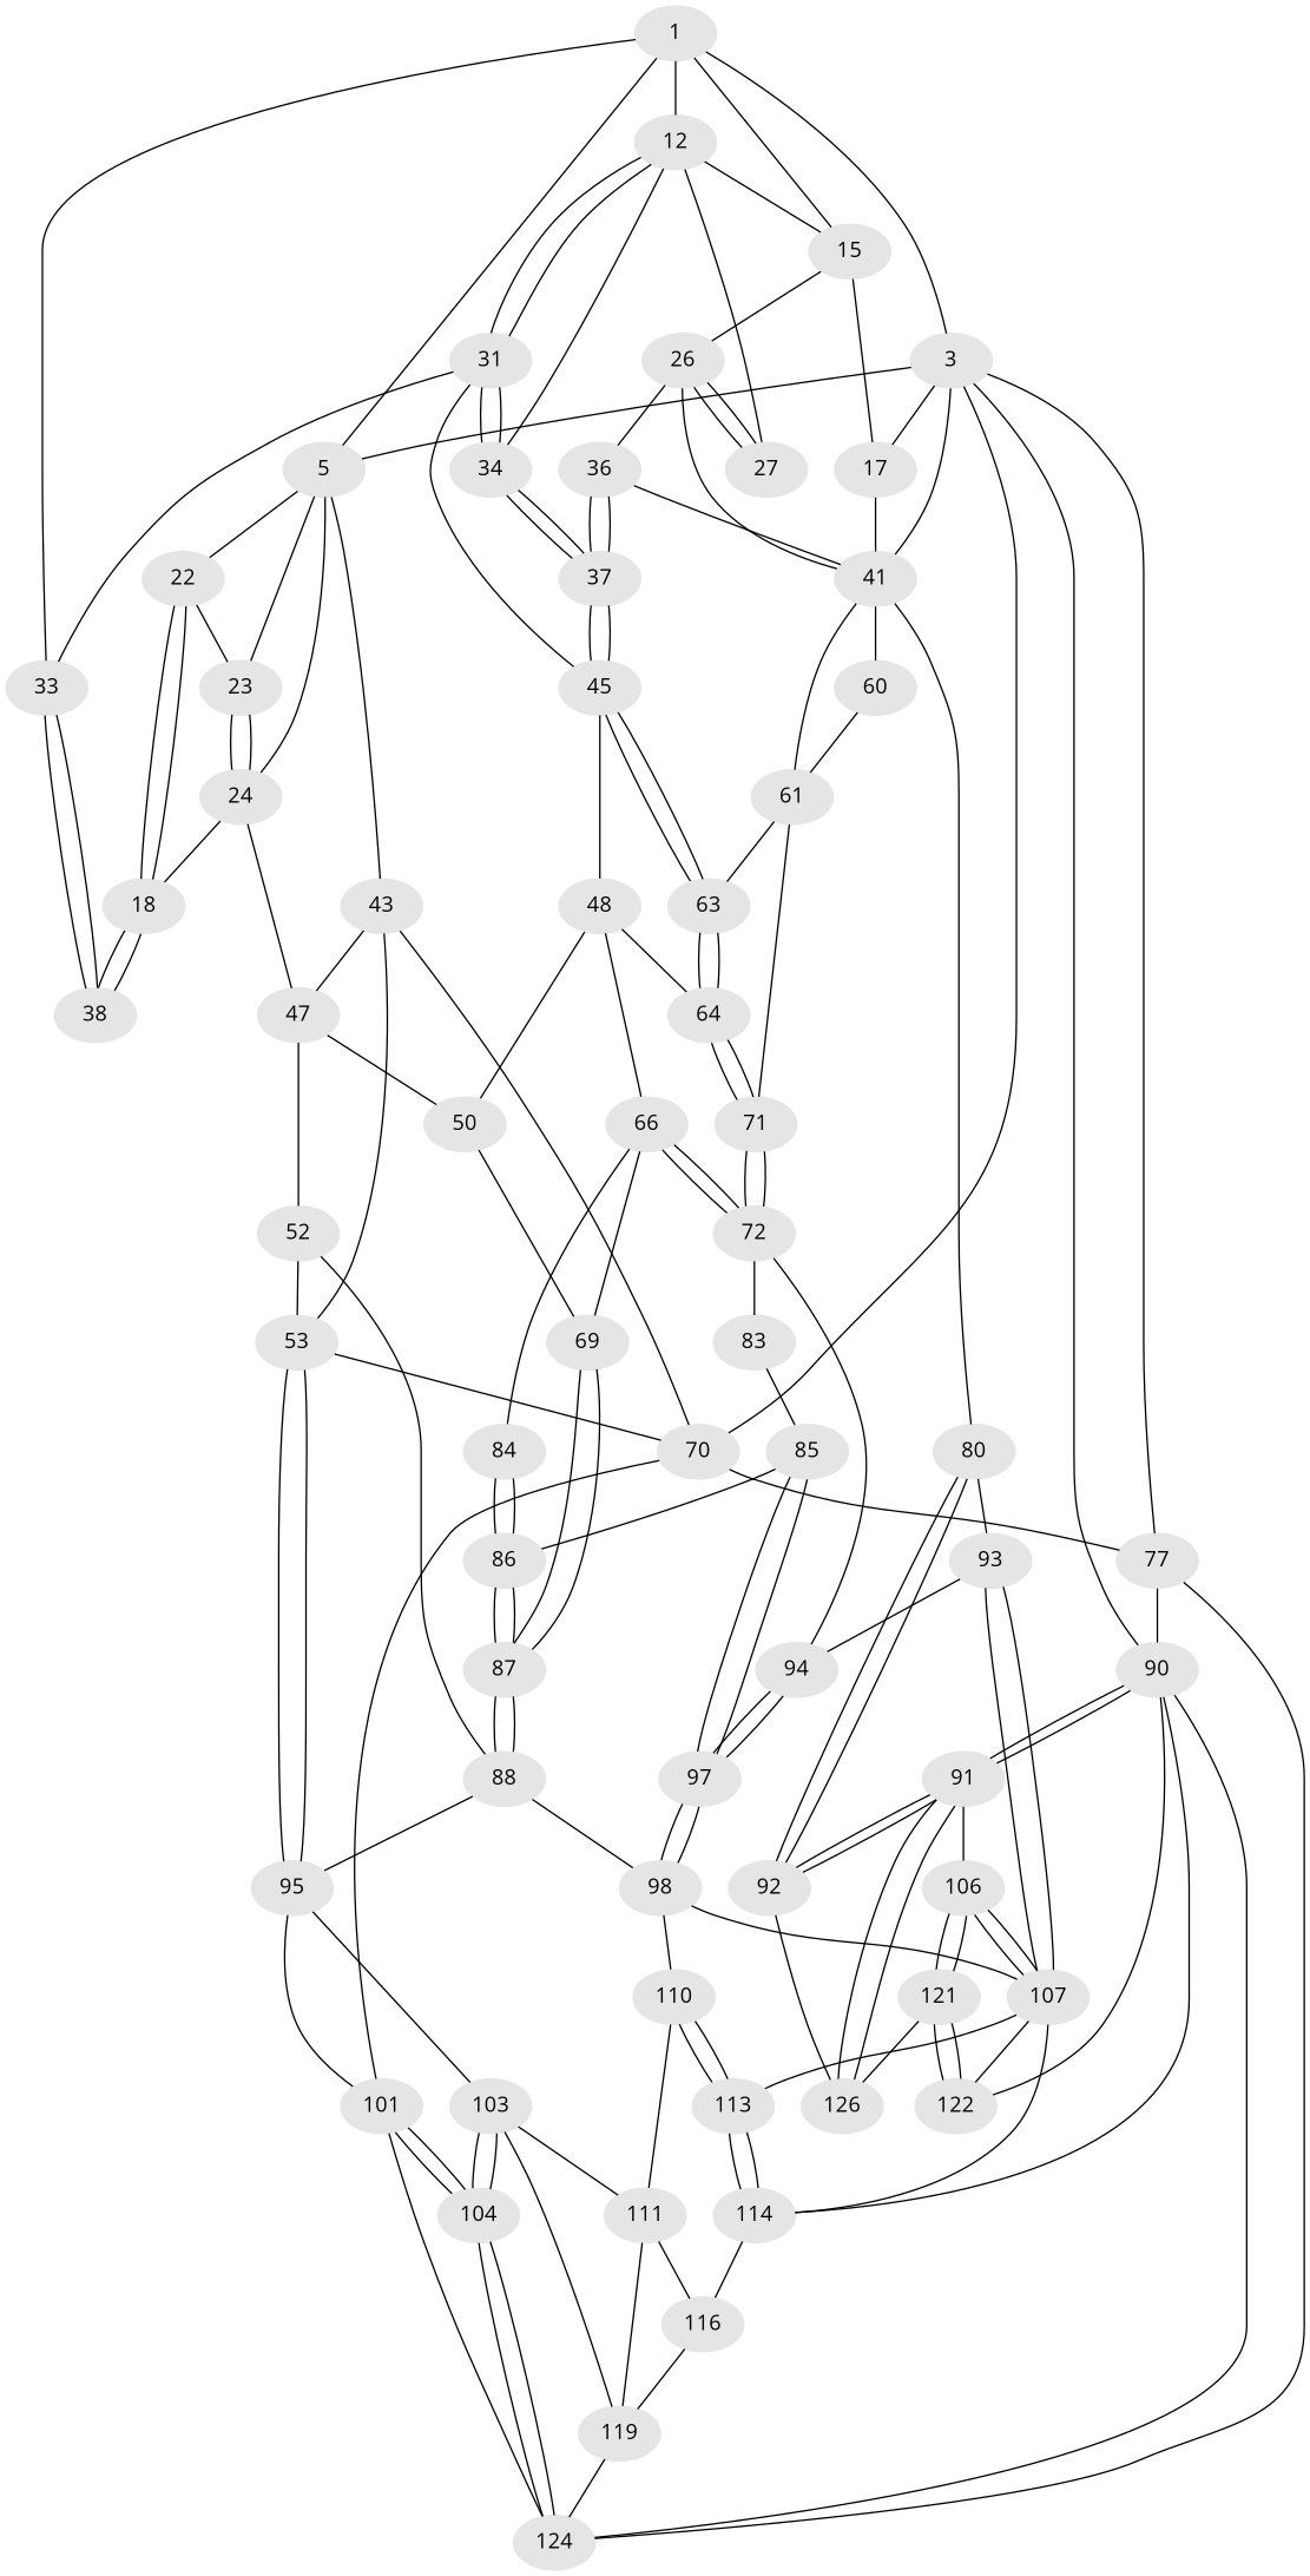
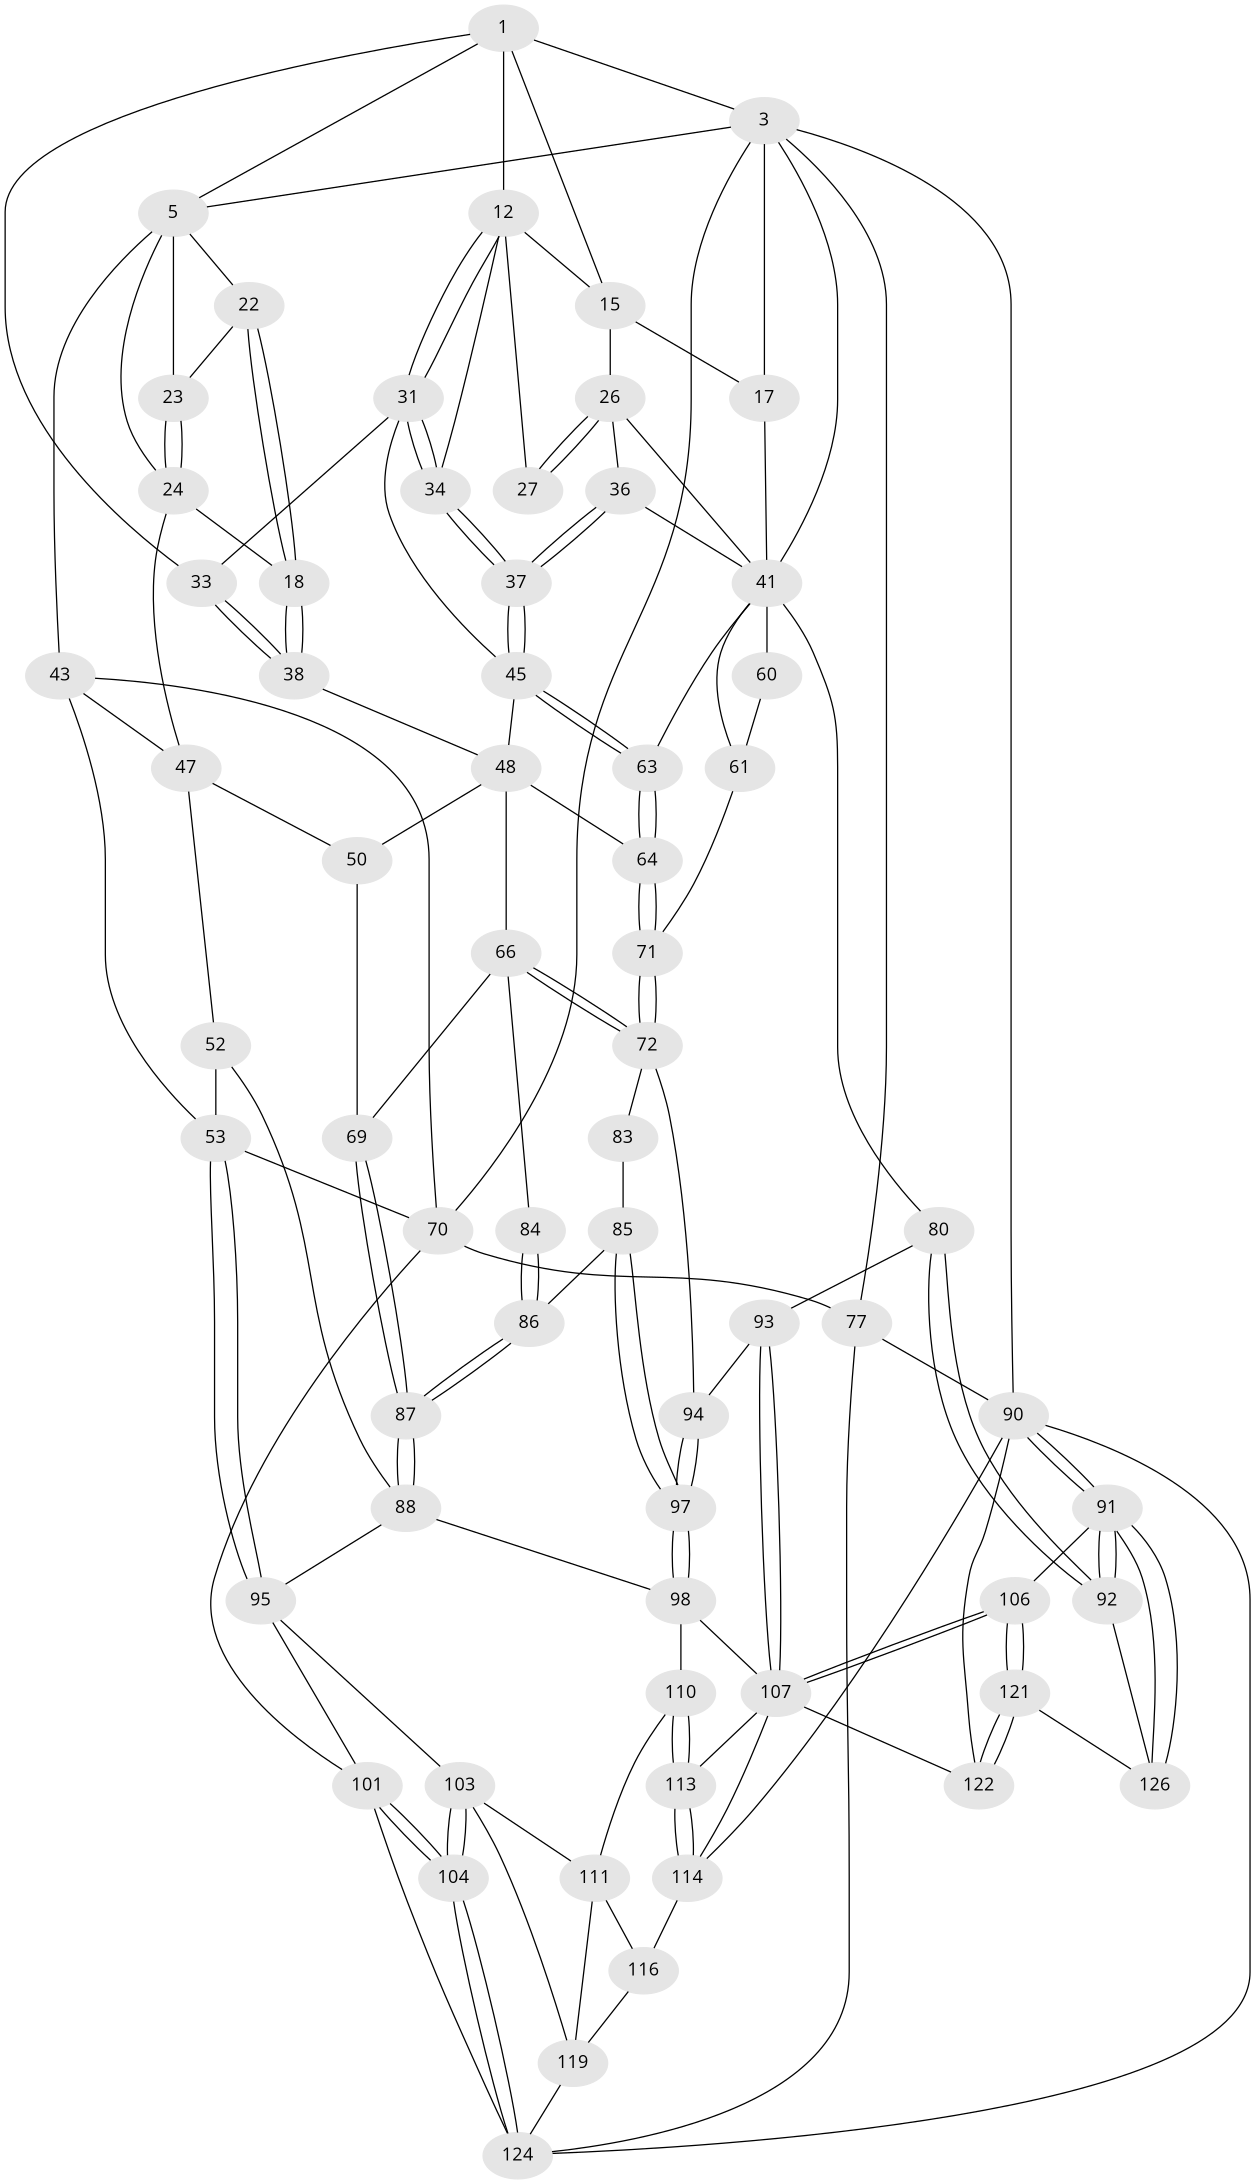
  graph {
    fontname="Open Sans"
    node [color=gray90 fontname="Open Sans" style=filled]
    edge [fontname="Open Sans"]
    1 [super="+9+2"]
    3 [super="+4+18"]
    5 [super="+6"]
    12 [super="+13"]
    15 [super="+21+16"]
    33
    17 [super="+19"]
    41 [super="+42+56"]
    70 [super="+75"]
    77 [super="+127"]
    90 [super="+130"]
    22
    23
    24 [super="+29"]
    43 [super="+44"]
    27
    31 [super="+32"]
    34
    26 [super="+35"]
    38
    60
    61 [super="+62"]
    80 [super="+81"]
    101 [super="+102"]
    124 [super="+129+125"]
    91
    114 [super="+115"]
    122
    n29 [label=18]
    47 [super="+51"]
    53 [super="+54"]
    45 [super="+46"]
    37
    36
    50
    52
    48 [super="+65+49"]
    63
    64
    66 [super="+67"]
    71 [super="+79"]
    92 [super="+105"]
    93
    95 [super="+96+100"]
    69
    88 [super="+89"]
    72 [super="+73"]
    84
    87
    98 [super="+99"]
    103 [super="+112"]
    83
    94
    86
    104
    85
    97
    126
    107 [super="+108"]
    110
    106
    116 [super="+117"]
    121
    113
    111 [super="+118"]
    119 [super="+120"]
    1 -- 3
    1 -- 5
    1 -- 12
    1 -- 15
    1 -- 33
    3 -- 5
    3 -- 17 [weight=2]
    3 -- 41
    3 -- 70
    3 -- 77
    3 -- 90
    5 -- 22
    5 -- 23
    5 -- 24
    5 -- 43 [weight=2]
    12 -- 15
    12 -- 27 [weight=2]
    12 -- 31
    12 -- 31
    12 -- 34
    15 -- 17 [weight=2]
    15 -- 26
    33 -- 38
    33 -- 38
    17 -- 41 [weight=2]
    41 -- 60 [weight=2]
    41 -- 61
    41 -- 80
    70 -- 77
    70 -- 101
    77 -- 90 [weight=2]
    77 -- 124
    90 -- 124
    90 -- 91
    90 -- 91
    90 -- 114
    90 -- 122
    22 -- 23
    22 -- n29
    22 -- n29
    23 -- 24
    23 -- 24
    24 -- n29
    24 -- 47
    43 -- 70
    43 -- 47
    43 -- 53
    31 -- 33
    31 -- 34
    31 -- 34
    31 -- 45
    34 -- 37
    34 -- 37
    26 -- 41
    26 -- 27
    26 -- 27
    26 -- 36
+   38 -- 48
    60 -- 61
-   61 -- 63
+   41 -- 63
    61 -- 71
    80 -- 92
    80 -- 92
    80 -- 93
    101 -- 124
    101 -- 104
    101 -- 104
    91 -- 92
    91 -- 92
    91 -- 126
    91 -- 126
    91 -- 106
    114 -- 116
    n29 -- 38
    n29 -- 38
    47 -- 50
    47 -- 52
    53 -- 70
    53 -- 95 [weight=2]
    53 -- 95
    45 -- 48
    45 -- 63
    45 -- 63
    37 -- 45
    37 -- 45
    36 -- 41
    36 -- 37
    36 -- 37
    50 -- 69
    52 -- 53
    52 -- 88
    48 -- 50
    48 -- 64
    48 -- 66
    63 -- 64
    63 -- 64
    64 -- 71
    64 -- 71
    66 -- 69
    66 -- 72 [weight=2]
    66 -- 72
    66 -- 84
    71 -- 72
    71 -- 72
    92 -- 126
    93 -- 94
    93 -- 107
    93 -- 107
    95 -- 101
    95 -- 103
    69 -- 87
    69 -- 87
    88 -- 95
    88 -- 98
    72 -- 83
    72 -- 94
    84 -- 86
    84 -- 86
    87 -- 88
    87 -- 88
    98 -- 107
    98 -- 110
    103 -- 104
    103 -- 104
    103 -- 111
    103 -- 119
    83 -- 85
    94 -- 97
    94 -- 97
    86 -- 87
    86 -- 87
    104 -- 124
    104 -- 124
    85 -- 86
    85 -- 97
    85 -- 97
    97 -- 98
    97 -- 98
    107 -- 114
    107 -- 122
    107 -- 113
    110 -- 113
    110 -- 113
    110 -- 111
    106 -- 107
    106 -- 107
    106 -- 121
    106 -- 121
    116 -- 119 [weight=2]
    121 -- 122
    121 -- 122
    121 -- 126
    113 -- 114
    113 -- 114
    111 -- 116
    111 -- 119
    119 -- 124
  }
